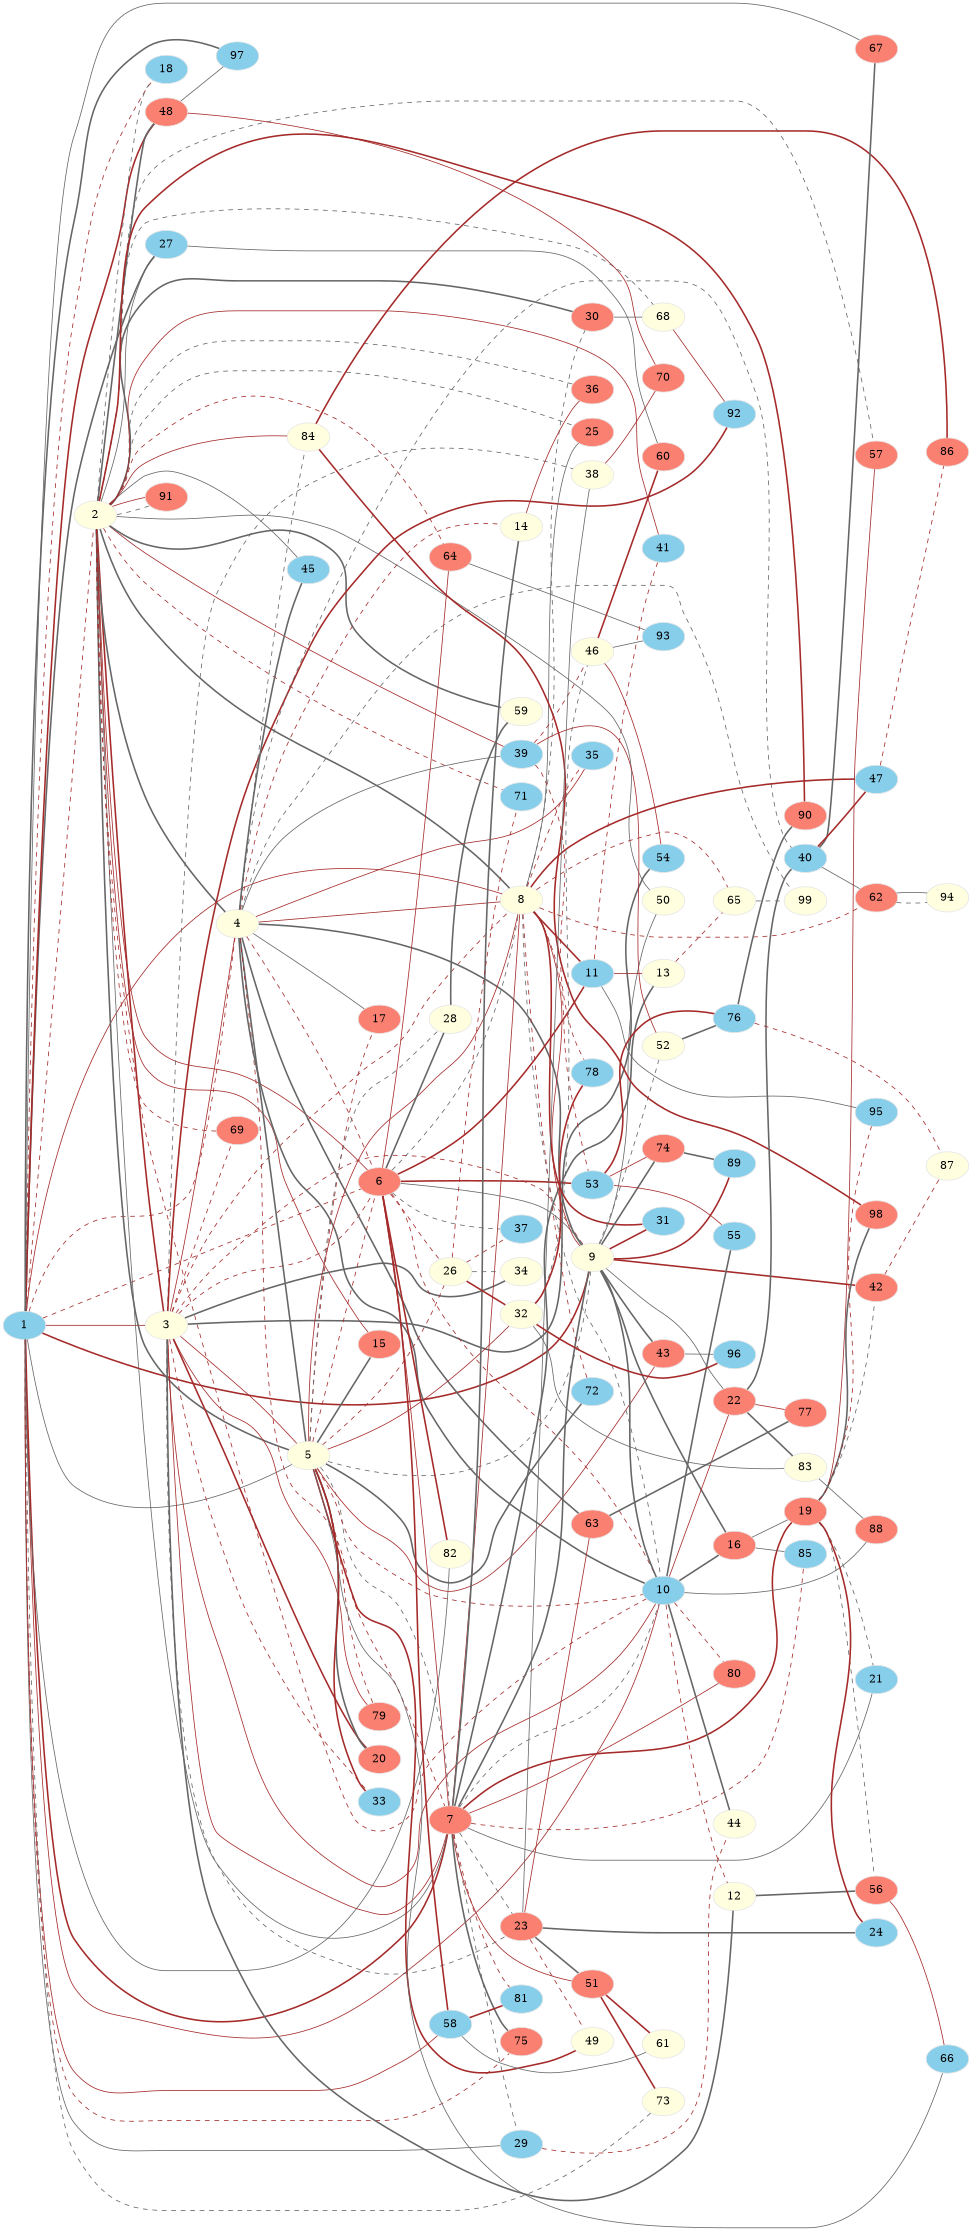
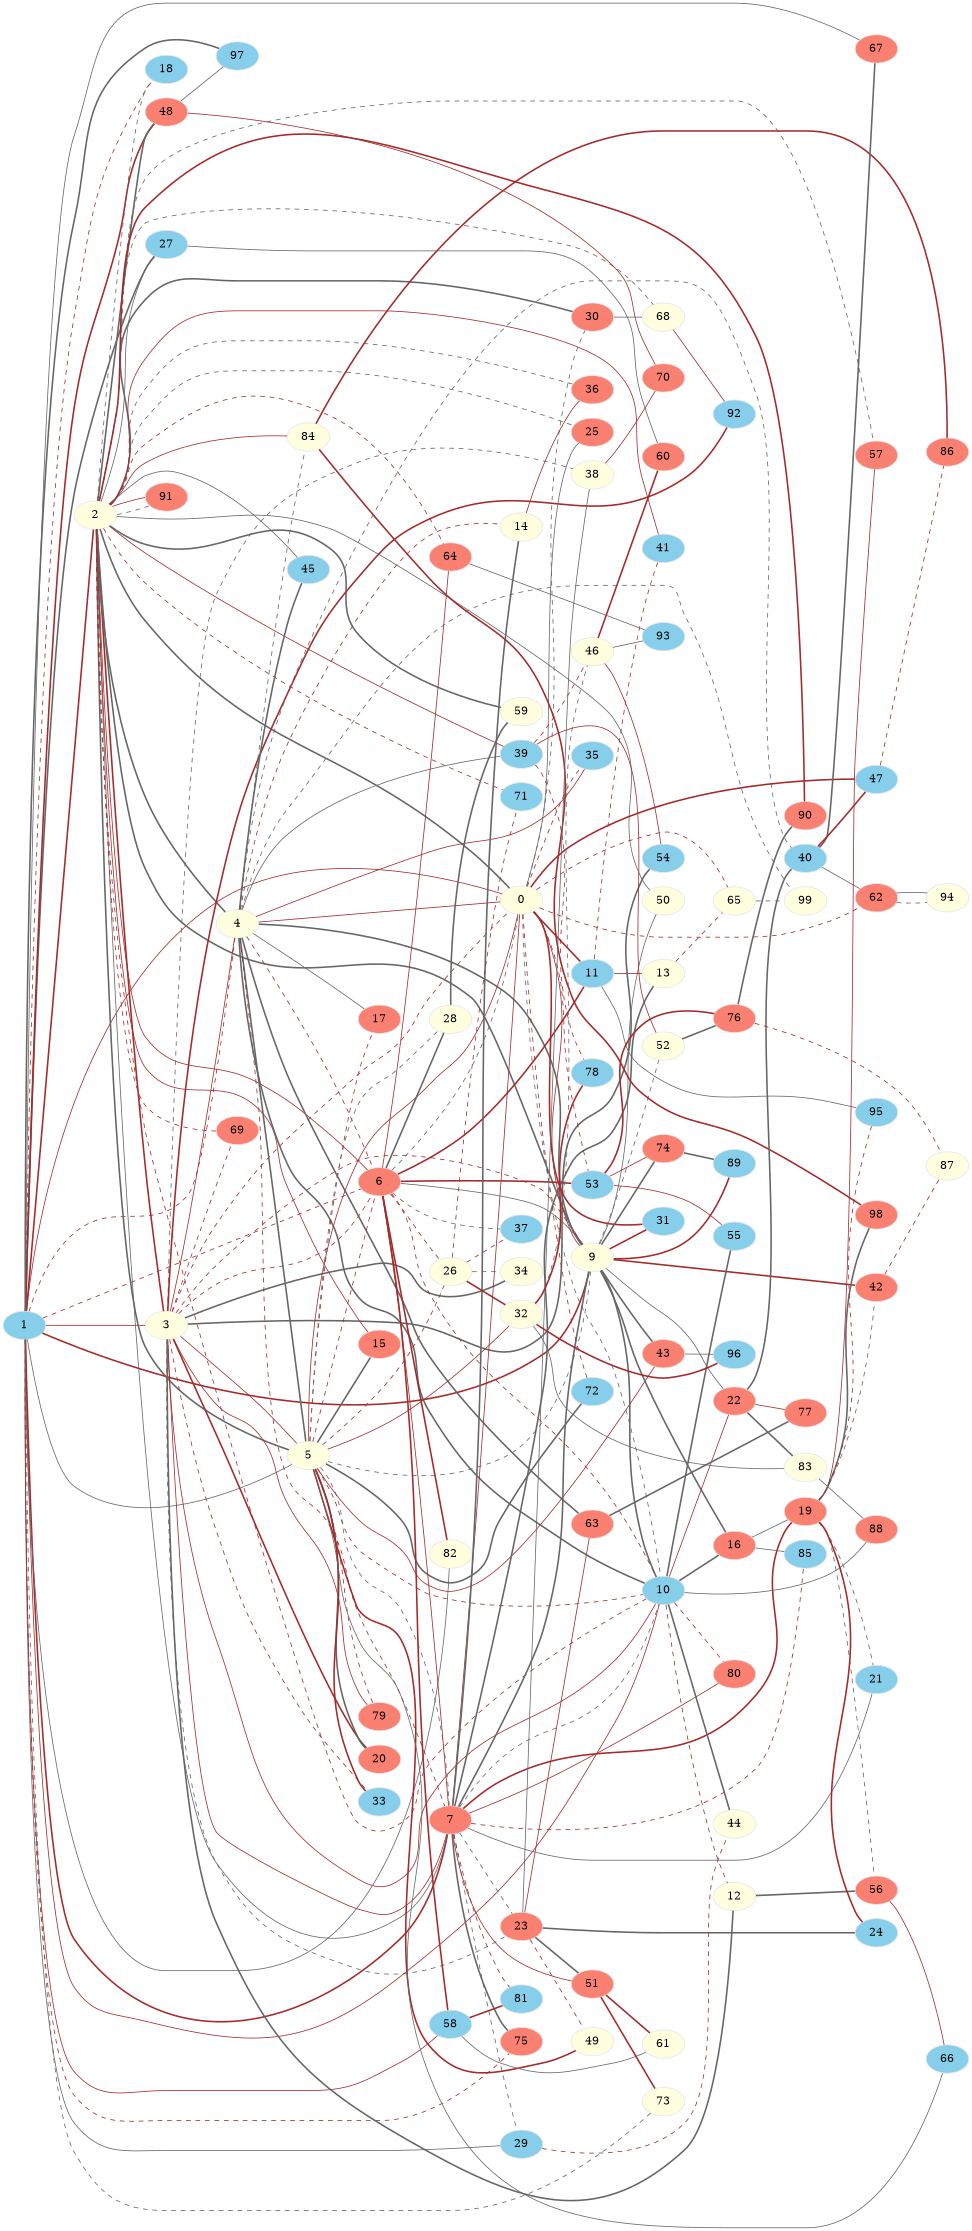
  graph {
    rankdir=LR
    node [color=gray90 fillcolor=salmon style=filled]
    edge [color=brown style=bold]
    1 [fillcolor=skyblue]
    2 [fillcolor=lightyellow]
    3 [fillcolor=lightyellow]
    4 [fillcolor=lightyellow]
    5 [fillcolor=lightyellow]
    6
    7
-   8 [fillcolor=lightyellow]
+   8 [fillcolor=lightyellow label=0]
    9 [fillcolor=lightyellow]
    10 [fillcolor=skyblue]
    18 [fillcolor=skyblue]
    27 [fillcolor=skyblue]
    29 [fillcolor=skyblue]
    48
    58 [fillcolor=skyblue]
    67
    73 [fillcolor=lightyellow]
    75
    82 [fillcolor=lightyellow]
    97 [fillcolor=skyblue]
    15
    25
    30
    36
    39 [fillcolor=skyblue]
    41 [fillcolor=skyblue]
    45 [fillcolor=skyblue]
    50 [fillcolor=lightyellow]
    57
    59 [fillcolor=lightyellow]
    64
    68 [fillcolor=lightyellow]
    69
    71 [fillcolor=skyblue]
    84 [fillcolor=lightyellow]
    90
    91
    12 [fillcolor=lightyellow]
    20
    23
    33 [fillcolor=skyblue]
    34 [fillcolor=lightyellow]
    38 [fillcolor=lightyellow]
    54 [fillcolor=skyblue]
    79
    92 [fillcolor=skyblue]
    14 [fillcolor=lightyellow]
    17
    35 [fillcolor=skyblue]
    40 [fillcolor=skyblue]
    63
    99 [fillcolor=lightyellow]
    26 [fillcolor=lightyellow]
    28 [fillcolor=lightyellow]
    32 [fillcolor=lightyellow]
    43
    49 [fillcolor=lightyellow]
    66 [fillcolor=skyblue]
    72 [fillcolor=skyblue]
    11 [fillcolor=skyblue]
    37 [fillcolor=skyblue]
    53 [fillcolor=skyblue]
    13 [fillcolor=lightyellow]
    19
    21 [fillcolor=skyblue]
    51
    80
    81 [fillcolor=skyblue]
    85 [fillcolor=skyblue]
    31 [fillcolor=skyblue]
    47 [fillcolor=skyblue]
    62
    65 [fillcolor=lightyellow]
    16
    22
    42
    52 [fillcolor=lightyellow]
    74
    89 [fillcolor=skyblue]
    44 [fillcolor=lightyellow]
    55 [fillcolor=skyblue]
    88
    60
    70
    61 [fillcolor=lightyellow]
    46 [fillcolor=lightyellow]
    78 [fillcolor=skyblue]
    93 [fillcolor=skyblue]
    98
    86
    56
    24 [fillcolor=skyblue]
    77
    83 [fillcolor=lightyellow]
    96 [fillcolor=skyblue]
    95 [fillcolor=skyblue]
-   76 [fillcolor=skyblue]
+   76
    94 [fillcolor=lightyellow]
    87 [fillcolor=lightyellow]
-   1 -- 2 [style=dashed]
+   1 -- 2
    1 -- 3 [style=solid]
    1 -- 4 [style=dashed]
    1 -- 5 [color=gray40 style=solid]
    1 -- 6 [style=dashed]
    1 -- 7
    1 -- 8 [style=solid]
    1 -- 9
    1 -- 10 [style=solid]
    1 -- 18 [style=dashed]
    1 -- 27 [color=gray40]
    1 -- 29 [color=gray40 style=solid]
    1 -- 48
    1 -- 58 [style=solid]
    1 -- 67 [color=gray40 style=solid]
    1 -- 73 [color=gray40 style=dashed]
    1 -- 75 [style=dashed]
    1 -- 82 [color=gray40 style=solid]
    1 -- 97 [color=gray40]
    2 -- 3
    2 -- 4 [color=gray40]
    2 -- 5 [color=gray40]
    2 -- 6 [style=solid]
    2 -- 7 [color=gray40 style=solid]
    2 -- 8 [color=gray40]
+   2 -- 9 [color=gray40]
    2 -- 10 [style=dashed]
    2 -- 18 [color=gray40 style=dashed]
    2 -- 27 [color=gray40 style=solid]
    2 -- 48 [color=gray40]
    2 -- 15 [style=solid]
    2 -- 25 [color=gray40 style=dashed]
    2 -- 30 [color=gray40]
    2 -- 36 [color=gray40 style=dashed]
    2 -- 39 [style=solid]
    2 -- 41 [style=solid]
    2 -- 45 [color=gray40 style=solid]
    2 -- 50 [color=gray40 style=solid]
    2 -- 57 [color=gray40 style=dashed]
    2 -- 59 [color=gray40]
    2 -- 64 [style=dashed]
    2 -- 68 [color=gray40 style=dashed]
    2 -- 69 [style=dashed]
    2 -- 71 [style=dashed]
    2 -- 84 [style=solid]
    2 -- 90
    2 -- 91 [color=gray40 style=dashed]
    2 -- 91 [style=solid]
    3 -- 4 [style=solid]
    3 -- 5 [style=solid]
    3 -- 6 [style=dashed]
    3 -- 7 [style=solid]
    3 -- 8 [style=dashed]
    3 -- 9 [style=dashed]
    3 -- 10 [style=solid]
    3 -- 69 [style=dashed]
    3 -- 12 [color=gray40]
    3 -- 20
    3 -- 23 [color=gray40 style=dashed]
    3 -- 33 [style=dashed]
    3 -- 34 [color=gray40]
    3 -- 38 [color=gray40 style=dashed]
    3 -- 54 [color=gray40]
    3 -- 79 [style=solid]
    3 -- 92
    4 -- 5 [color=gray40]
    4 -- 6 [style=dashed]
    4 -- 7 [style=dashed]
    4 -- 8 [style=solid]
    4 -- 9 [color=gray40]
    4 -- 10 [color=gray40]
    4 -- 39 [color=gray40 style=solid]
    4 -- 45 [color=gray40]
    4 -- 84 [color=gray40 style=dashed]
    4 -- 14 [style=dashed]
    4 -- 17 [color=gray40 style=solid]
    4 -- 35 [style=solid]
    4 -- 40 [color=gray40 style=dashed]
    4 -- 63 [color=gray40]
    4 -- 99 [color=gray40 style=dashed]
    5 -- 6 [style=dashed]
    5 -- 7 [color=gray40 style=dashed]
    5 -- 8 [style=solid]
    5 -- 9 [color=gray40 style=dashed]
    5 -- 10 [style=dashed]
    5 -- 15 [color=gray40]
    5 -- 20 [color=gray40]
    5 -- 33
    5 -- 79 [style=dashed]
    5 -- 17 [style=dashed]
    5 -- 26 [style=dashed]
    5 -- 28 [color=gray40 style=dashed]
    5 -- 32 [style=solid]
    5 -- 43 [style=solid]
    5 -- 49
    5 -- 66 [color=gray40 style=solid]
    5 -- 72 [color=gray40]
    6 -- 7 [style=solid]
    6 -- 8 [color=gray40 style=dashed]
    6 -- 9 [color=gray40 style=solid]
    6 -- 10 [style=dashed]
    6 -- 58
    6 -- 82
    6 -- 64 [style=solid]
    6 -- 26 [style=dashed]
    6 -- 28 [color=gray40]
    6 -- 11
    6 -- 37 [color=gray40 style=dashed]
    6 -- 53
    7 -- 8 [style=solid]
    7 -- 9 [color=gray40]
    7 -- 10 [color=gray40 style=dashed]
    7 -- 29 [color=gray40 style=dashed]
    7 -- 75 [color=gray40]
    7 -- 23 [color=gray40 style=dashed]
    7 -- 14 [color=gray40]
    7 -- 13 [color=gray40]
    7 -- 19
    7 -- 21 [color=gray40 style=solid]
    7 -- 51 [style=solid]
    7 -- 80 [style=solid]
    7 -- 81 [style=dashed]
    7 -- 85 [style=dashed]
    8 -- 9 [style=solid]
    8 -- 10 [color=gray40 style=dashed]
    8 -- 25 [color=gray40 style=solid]
    8 -- 30 [color=gray40 style=dashed]
    8 -- 35 [style=dashed]
    8 -- 72 [style=dashed]
    8 -- 11
    8 -- 53 [style=dashed]
    8 -- 31
    8 -- 47
    8 -- 62 [style=dashed]
    8 -- 65 [style=dashed]
    9 -- 10 [color=gray40]
    9 -- 50 [color=gray40 style=solid]
    9 -- 43 [color=gray40]
    9 -- 31
    9 -- 16 [color=gray40]
    9 -- 22 [color=gray40 style=solid]
    9 -- 42
    9 -- 52 [color=gray40 style=dashed]
    9 -- 74 [color=gray40]
    9 -- 89
    10 -- 12 [style=dashed]
    10 -- 80 [style=dashed]
    10 -- 16 [color=gray40]
    10 -- 22 [style=solid]
    10 -- 44 [color=gray40]
    10 -- 55 [color=gray40]
    10 -- 88 [color=gray40 style=solid]
    27 -- 60 [color=gray40 style=solid]
    29 -- 44 [style=dashed]
    48 -- 97 [color=gray40 style=solid]
    48 -- 70 [style=solid]
    58 -- 81
    58 -- 61 [color=gray40 style=solid]
    30 -- 68 [color=gray40 style=solid]
    39 -- 52 [style=solid]
    39 -- 46 [style=dashed]
    39 -- 78 [style=dashed]
    64 -- 93 [color=gray40 style=solid]
    68 -- 92 [style=solid]
    84 -- 98
    84 -- 86
    12 -- 56 [color=gray40]
    23 -- 38 [color=gray40 style=solid]
    23 -- 63 [style=solid]
    23 -- 49 [style=dashed]
    23 -- 51 [color=gray40]
    23 -- 24 [color=gray40]
    38 -- 70 [style=solid]
    14 -- 36 [style=solid]
    40 -- 67 [color=gray40]
    40 -- 47
    40 -- 62 [color=gray40 style=solid]
    63 -- 77 [color=gray40]
    26 -- 71 [style=dashed]
    26 -- 34 [color=gray40 style=dashed]
    26 -- 32
    26 -- 37 [style=dashed]
    28 -- 59 [color=gray40]
    32 -- 46 [color=gray40 style=dashed]
    32 -- 78
    32 -- 83 [color=gray40 style=solid]
    32 -- 96
    43 -- 96 [color=gray40 style=solid]
    11 -- 41 [style=dashed]
    11 -- 13 [style=solid]
    11 -- 95 [color=gray40 style=solid]
    53 -- 74 [style=solid]
    53 -- 55 [style=solid]
    53 -- 76
    13 -- 65 [style=dashed]
    19 -- 57 [style=solid]
    19 -- 21 [color=gray40 style=dashed]
    19 -- 42 [color=gray40 style=dashed]
    19 -- 98 [color=gray40]
    19 -- 56 [color=gray40 style=dashed]
    19 -- 24
    19 -- 95 [style=dashed]
    51 -- 73
    51 -- 61
    47 -- 86 [style=dashed]
    62 -- 94 [color=gray40 style=dashed]
    62 -- 94 [color=gray40 style=solid]
    65 -- 99 [color=gray40 style=dashed]
    16 -- 19 [color=gray40 style=solid]
    16 -- 85 [color=gray40 style=solid]
    22 -- 40 [color=gray40]
    22 -- 77 [style=solid]
    22 -- 83 [color=gray40]
    42 -- 87 [style=dashed]
    52 -- 76 [color=gray40]
    74 -- 89 [color=gray40]
    46 -- 54 [style=solid]
    46 -- 60
    46 -- 93 [color=gray40 style=solid]
    56 -- 66 [style=solid]
    83 -- 88 [color=gray40 style=solid]
    76 -- 90 [color=gray40]
    76 -- 87 [style=dashed]
  }
